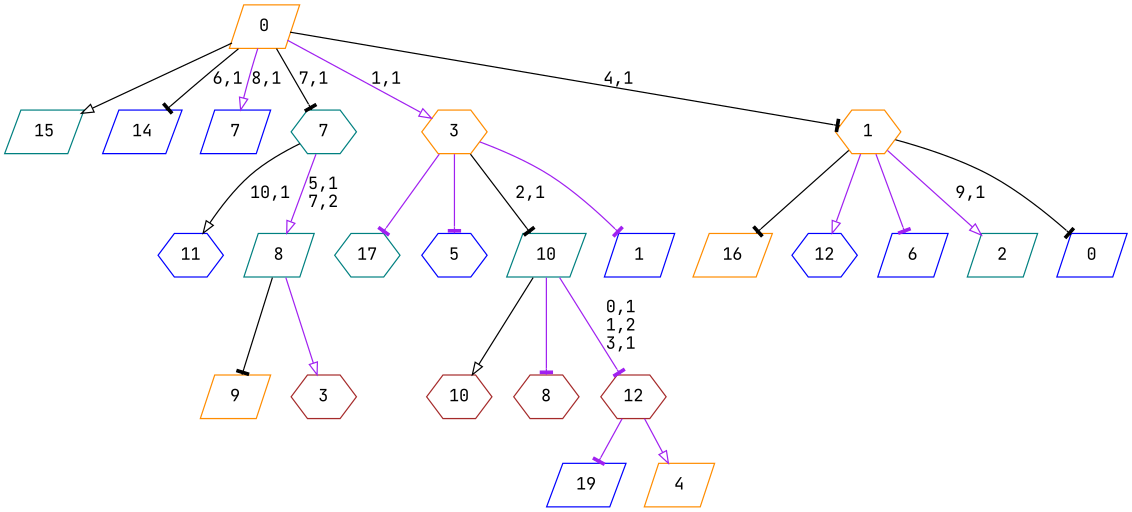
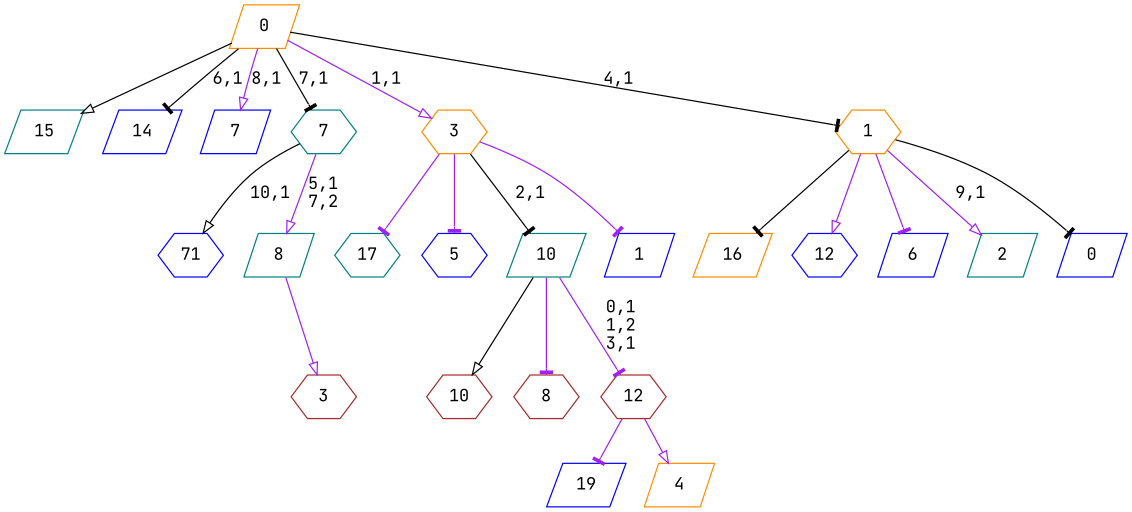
  digraph {
    fontname="JetBrains Mono"
    node [color=blue fontname="JetBrains Mono" shape=parallelogram]
    edge [arrowhead=tee color=purple fontname="JetBrains Mono"]
    n1 [color=teal label=17 shape=hexagon]
    n2 [color=darkorange label=16]
    n3 [color=teal label=15]
    n4 [label=14]
    n5 [label=19]
    n6 [label=12 shape=hexagon]
-   n7 [label=11 shape=hexagon]
+   n7 [label=71 shape=hexagon]
    n8 [color=brown label=10 shape=hexagon]
-   n9 [color=darkorange label=9]
    n10 [color=brown label=8 shape=hexagon]
    n11 [label=7]
    n12 [label=6]
    n13 [label=5 shape=hexagon]
    n14 [color=darkorange label=4]
    12 [color=brown shape=hexagon]
    10 [color=teal]
    n17 [color=brown label=3 shape=hexagon]
    8 [color=teal]
    7 [color=teal shape=hexagon]
    n20 [color=teal label=2]
    n21 [label=1]
    3 [color=darkorange shape=hexagon]
    n23 [label=0]
    1 [color=darkorange shape=hexagon]
    0 [color=darkorange]
    12 -> n5
    12 -> n14 [arrowhead=onormal]
    10 -> n8 [arrowhead=onormal color=black]
    10 -> n10
    10 -> 12 [label="0,1\n1,2\n3,1"]
-   8 -> n9 [color=black]
    8 -> n17 [arrowhead=onormal]
    7 -> n7 [arrowhead=onormal color=black label="10,1"]
    7 -> 8 [arrowhead=onormal label="5,1\n7,2"]
    3 -> n1
    3 -> n13
    3 -> 10 [color=black label="2,1"]
    3 -> n21
    1 -> n2 [color=black]
    1 -> n6 [arrowhead=onormal]
    1 -> n12
    1 -> n20 [arrowhead=onormal label="9,1"]
    1 -> n23 [color=black]
    0 -> n3 [arrowhead=onormal color=black]
    0 -> n4 [color=black label="6,1"]
    0 -> n11 [arrowhead=onormal label="8,1"]
    0 -> 7 [color=black label="7,1"]
    0 -> 3 [arrowhead=onormal label="1,1"]
    0 -> 1 [color=black label="4,1"]
  }
